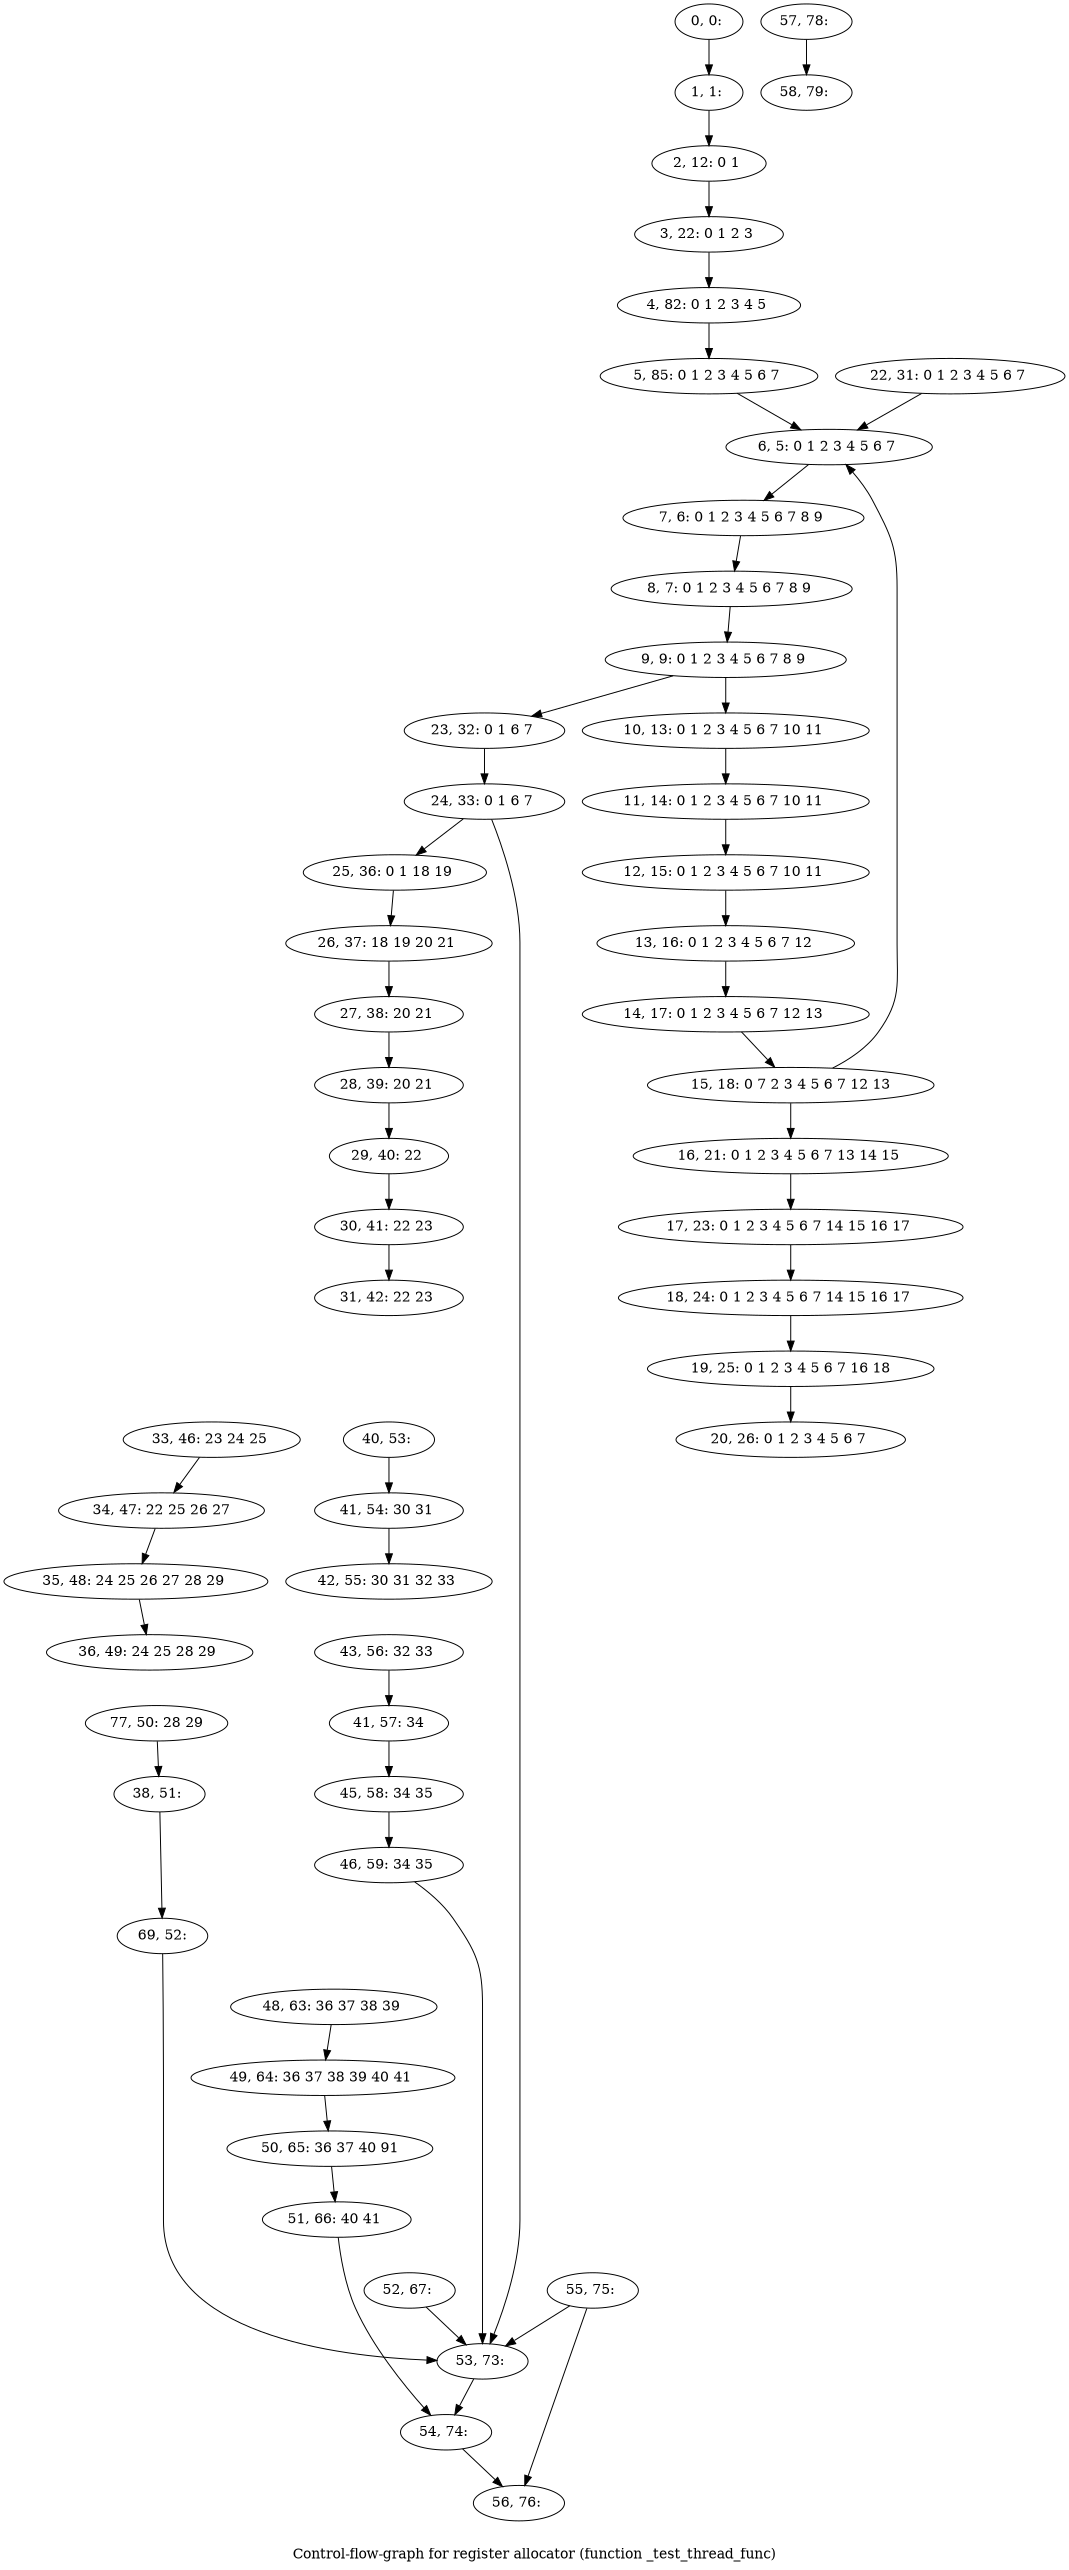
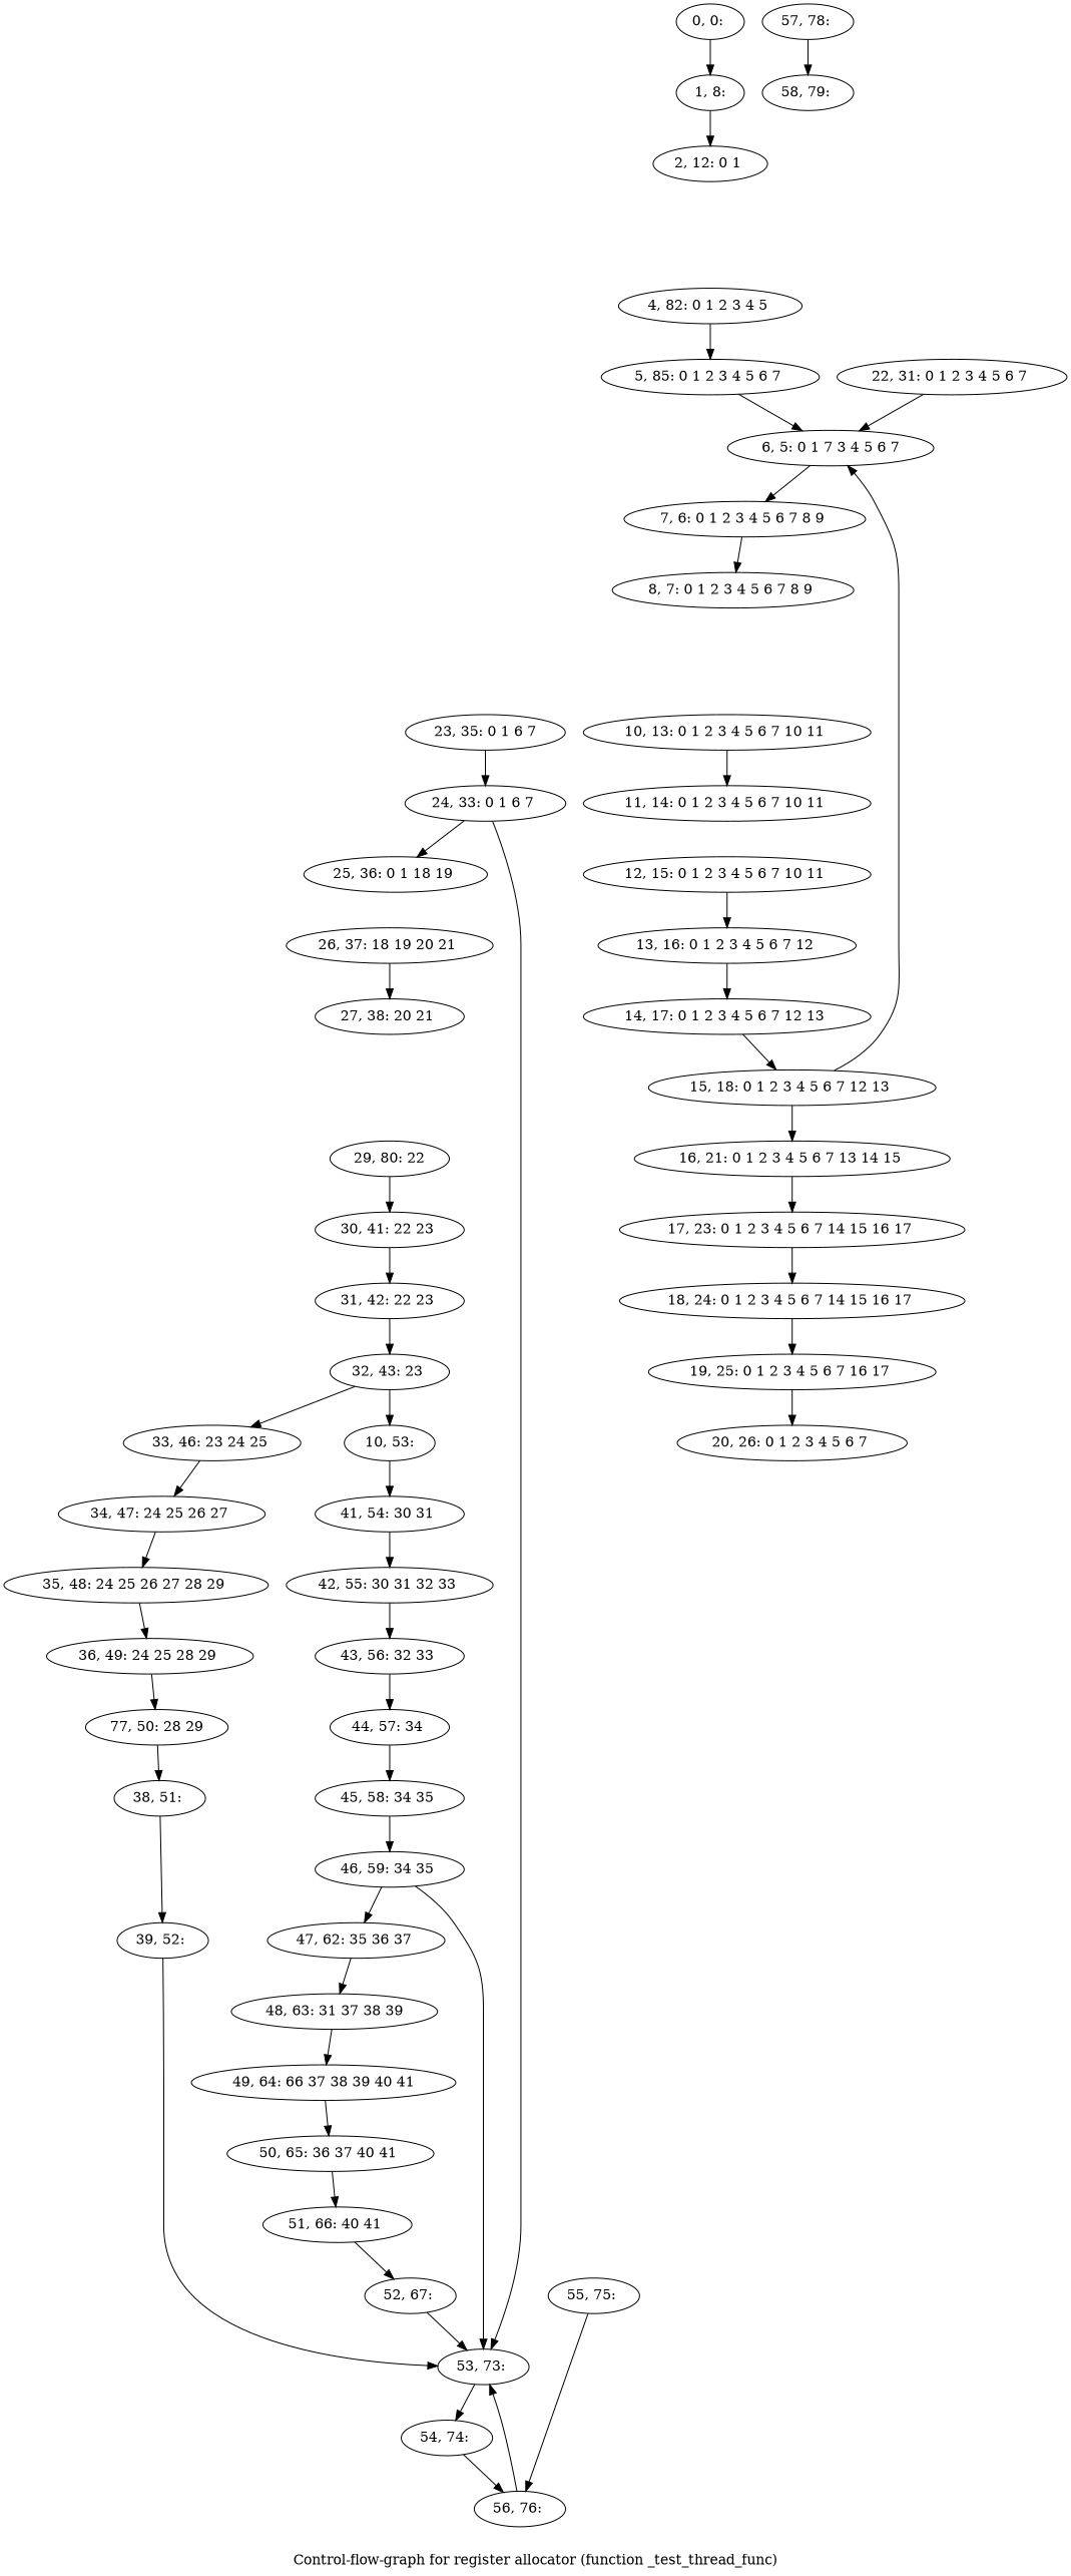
  digraph {
    label="Control-flow-graph for register allocator (function _test_thread_func)"
    n1 [label="0, 0: "]
-   n2 [label="1, 1: "]
+   n2 [label="1, 8:"]
    n3 [label="2, 12: 0 1 "]
-   n4 [label="3, 22: 0 1 2 3 "]
    n5 [label="4, 82: 0 1 2 3 4 5 "]
    n6 [label="5, 85: 0 1 2 3 4 5 6 7 "]
-   n7 [label="6, 5: 0 1 2 3 4 5 6 7 "]
+   n7 [label="6, 5: 0 1 7 3 4 5 6 7"]
    n8 [label="7, 6: 0 1 2 3 4 5 6 7 8 9 "]
    n9 [label="8, 7: 0 1 2 3 4 5 6 7 8 9 "]
-   n10 [label="9, 9: 0 1 2 3 4 5 6 7 8 9 "]
    n11 [label="10, 13: 0 1 2 3 4 5 6 7 10 11 "]
-   n12 [label="23, 32: 0 1 6 7 "]
+   n12 [label="23, 35: 0 1 6 7"]
    n13 [label="11, 14: 0 1 2 3 4 5 6 7 10 11 "]
    n14 [label="24, 33: 0 1 6 7 "]
    n15 [label="12, 15: 0 1 2 3 4 5 6 7 10 11 "]
    n16 [label="13, 16: 0 1 2 3 4 5 6 7 12 "]
    n17 [label="14, 17: 0 1 2 3 4 5 6 7 12 13 "]
-   n18 [label="15, 18: 0 7 2 3 4 5 6 7 12 13"]
+   n18 [label="15, 18: 0 1 2 3 4 5 6 7 12 13 "]
    n19 [label="16, 21: 0 1 2 3 4 5 6 7 13 14 15 "]
    n20 [label="17, 23: 0 1 2 3 4 5 6 7 14 15 16 17 "]
    n21 [label="18, 24: 0 1 2 3 4 5 6 7 14 15 16 17 "]
-   n22 [label="19, 25: 0 1 2 3 4 5 6 7 16 18"]
+   n22 [label="19, 25: 0 1 2 3 4 5 6 7 16 17 "]
    n23 [label="20, 26: 0 1 2 3 4 5 6 7 "]
    n24 [label="22, 31: 0 1 2 3 4 5 6 7 "]
    n25 [label="25, 36: 0 1 18 19 "]
    n26 [label="53, 73: "]
    n27 [label="26, 37: 18 19 20 21 "]
    n28 [label="54, 74: "]
    n29 [label="27, 38: 20 21 "]
-   n30 [label="28, 39: 20 21 "]
-   n31 [label="29, 40: 22 "]
+   n31 [label="29, 80: 22"]
    n32 [label="30, 41: 22 23 "]
    n33 [label="31, 42: 22 23 "]
+   n34 [label="32, 43: 23 "]
    n35 [label="33, 46: 23 24 25 "]
-   n36 [label="40, 53: "]
-   n37 [label="34, 47: 22 25 26 27"]
+   n36 [label="10, 53:"]
+   n37 [label="34, 47: 24 25 26 27 "]
    n38 [label="41, 54: 30 31 "]
    n39 [label="35, 48: 24 25 26 27 28 29 "]
    n40 [label="36, 49: 24 25 28 29 "]
    n41 [label="77, 50: 28 29"]
    n42 [label="38, 51: "]
-   n43 [label="69, 52:"]
+   n43 [label="39, 52: "]
    n44 [label="42, 55: 30 31 32 33 "]
    n45 [label="43, 56: 32 33 "]
-   n46 [label="41, 57: 34"]
+   n46 [label="44, 57: 34 "]
    n47 [label="45, 58: 34 35 "]
    n48 [label="46, 59: 34 35 "]
-   n50 [label="48, 63: 36 37 38 39 "]
-   n51 [label="49, 64: 36 37 38 39 40 41 "]
-   n52 [label="50, 65: 36 37 40 91"]
+   n49 [label="47, 62: 35 36 37 "]
+   n50 [label="48, 63: 31 37 38 39"]
+   n51 [label="49, 64: 66 37 38 39 40 41"]
+   n52 [label="50, 65: 36 37 40 41 "]
    n53 [label="51, 66: 40 41 "]
    n54 [label="52, 67: "]
    n55 [label="56, 76: "]
    n56 [label="55, 75: "]
    n57 [label="57, 78: "]
    n58 [label="58, 79: "]
    n1 -> n2
    n2 -> n3
-   n3 -> n4
-   n4 -> n5
    n5 -> n6
    n6 -> n7
    n7 -> n8
    n8 -> n9
-   n9 -> n10
-   n10 -> n11
-   n10 -> n12
    n11 -> n13
    n12 -> n14
-   n13 -> n15
    n14 -> n25
    n14 -> n26
    n15 -> n16
    n16 -> n17
    n17 -> n18
    n18 -> n7
    n18 -> n19
    n19 -> n20
    n20 -> n21
    n21 -> n22
    n22 -> n23
    n24 -> n7
-   n25 -> n27
    n26 -> n28
    n27 -> n29
    n28 -> n55
-   n29 -> n30
-   n30 -> n31
    n31 -> n32
    n32 -> n33
+   n33 -> n34
+   n34 -> n35
+   n34 -> n36
    n35 -> n37
    n36 -> n38
    n37 -> n39
    n38 -> n44
    n39 -> n40
+   n40 -> n41
    n41 -> n42
    n42 -> n43
    n43 -> n26
+   n44 -> n45
    n45 -> n46
    n46 -> n47
    n47 -> n48
    n48 -> n26
+   n48 -> n49
+   n49 -> n50
    n50 -> n51
    n51 -> n52
    n52 -> n53
-   n53 -> n28
+   n53 -> n54
    n54 -> n26
-   n56 -> n26
+   n55 -> n26
    n56 -> n55
    n57 -> n58
  }
